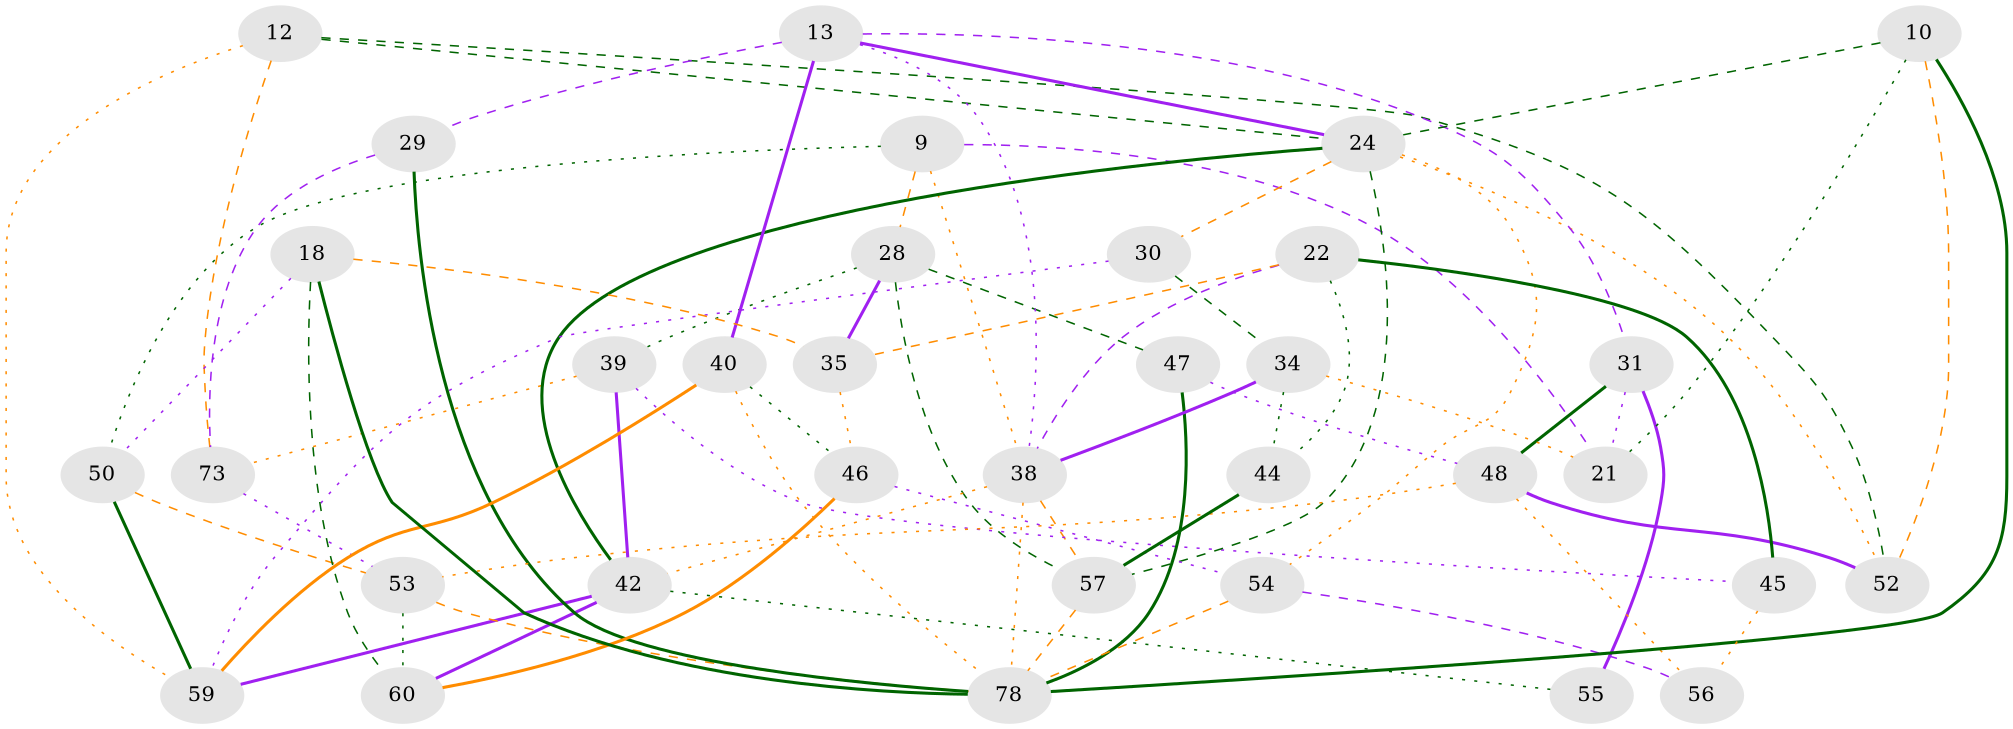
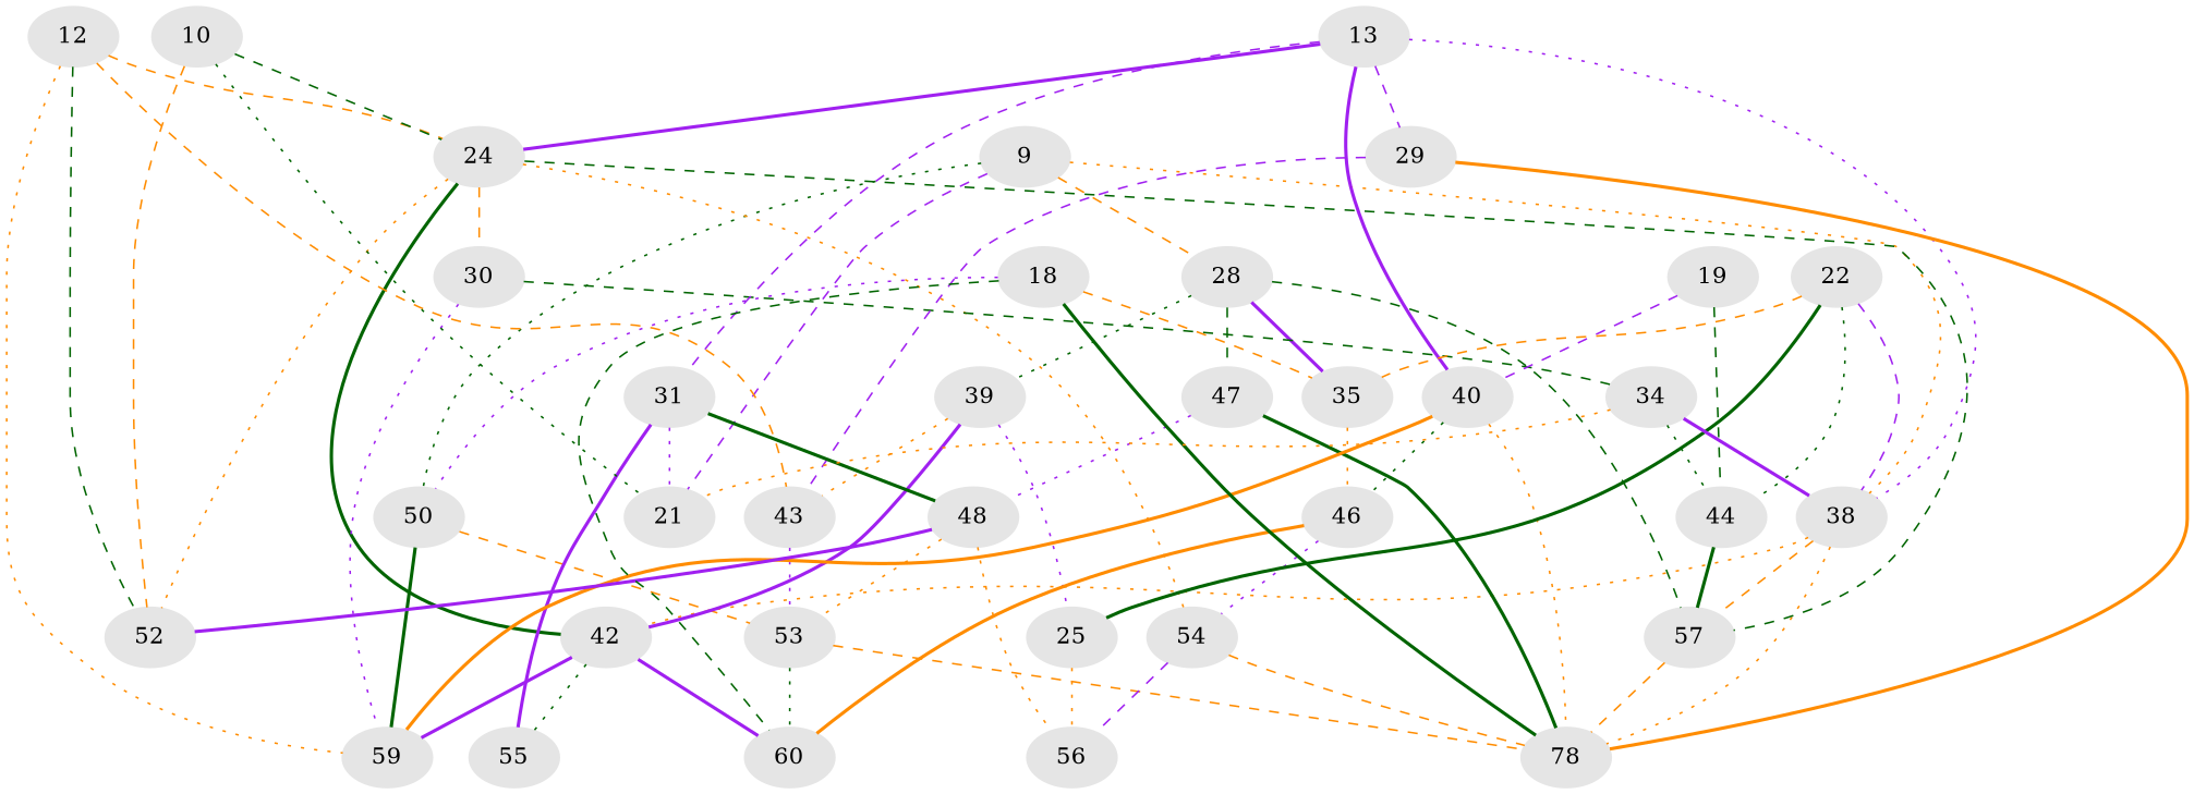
  graph {
    node [color=gray90 style=filled]
    edge [color=darkorange style=dotted]
    9
    28
    38 [super="+37"]
    50 [super="+21"]
    n5 [label=21]
    35
    57 [super="+33"]
    39
    47
    n10 [label=78 super="+51+36"]
    42 [super="+41"]
    59 [super="+25"]
    53 [super="+16+5"]
    24 [super="+8+14"]
    52
    30
    54
    12
-   43 [label=73]
+   43
    13 [super="+4"]
    29
    31 [super="+11"]
    40 [super="+6"]
    48 [super="+3+27"]
    55
    46
    n27 [label=10]
    18
    60
+   19
    44
    22
-   45
+   45 [label=25]
    56 [super="+15"]
    34
    9 -- 28 [style=dashed]
    9 -- 38
    9 -- 50 [color=darkgreen]
    9 -- n5 [color=purple style=dashed]
    28 -- 35 [color=purple style=bold]
    28 -- 57 [color=darkgreen style=dashed]
    28 -- 39 [color=darkgreen]
    28 -- 47 [color=darkgreen style=dashed]
    38 -- 57 [style=dashed]
    38 -- n10 [weight=3]
    38 -- 42 [weight=2]
    50 -- 59 [color=darkgreen style=bold weight=2]
    50 -- 53 [style=dashed weight=2]
    35 -- 46
    57 -- n10 [style=dashed weight=2]
    39 -- 42 [color=purple style=bold]
    39 -- 43
    39 -- 45 [color=purple]
    47 -- n10 [color=darkgreen style=bold]
    47 -- 48 [color=purple weight=2]
    42 -- 59 [color=purple style=bold weight=2]
    42 -- 55 [color=darkgreen]
    42 -- 60 [color=purple style=bold]
    53 -- n10 [style=dashed]
    53 -- 60 [color=darkgreen weight=2]
    24 -- 57 [color=darkgreen style=dashed]
    24 -- 42 [color=darkgreen style=bold]
    24 -- 52
    24 -- 30 [style=dashed]
    24 -- 54
    30 -- 59 [color=purple weight=2]
    30 -- 34 [color=darkgreen style=dashed]
    54 -- n10 [style=dashed weight=2]
    54 -- 56 [color=purple style=dashed]
    12 -- 59
-   12 -- 24 [color=darkgreen style=dashed]
+   12 -- 24 [style=dashed]
    12 -- 52 [color=darkgreen style=dashed]
    12 -- 43 [style=dashed]
    43 -- 53 [color=purple]
    13 -- 38 [color=purple]
    13 -- 24 [color=purple style=bold]
    13 -- 29 [color=purple style=dashed weight=2]
    13 -- 31 [color=purple style=dashed]
    13 -- 40 [color=purple style=bold]
-   29 -- n10 [color=darkgreen style=bold]
+   29 -- n10 [style=bold]
    29 -- 43 [color=purple style=dashed]
    31 -- n5 [color=purple]
    31 -- 48 [color=darkgreen style=bold]
    31 -- 55 [color=purple style=bold weight=2]
    40 -- n10 [weight=2]
    40 -- 59 [style=bold]
    40 -- 46 [color=darkgreen]
    48 -- 53 [weight=2]
    48 -- 52 [color=purple style=bold]
    48 -- 56 [weight=2]
    46 -- 54 [color=purple]
    46 -- 60 [style=bold]
    n27 -- n5 [color=darkgreen]
-   n27 -- n10 [color=darkgreen style=bold]
    n27 -- 24 [color=darkgreen style=dashed]
    n27 -- 52 [style=dashed]
    18 -- 50 [color=purple]
    18 -- 35 [style=dashed]
    18 -- n10 [color=darkgreen style=bold]
    18 -- 60 [color=darkgreen style=dashed]
+   19 -- 40 [color=purple style=dashed]
+   19 -- 44 [color=darkgreen style=dashed]
    44 -- 57 [color=darkgreen style=bold]
    22 -- 38 [color=purple style=dashed]
    22 -- 35 [style=dashed]
    22 -- 44 [color=darkgreen]
    22 -- 45 [color=darkgreen style=bold]
    45 -- 56 [weight=2]
    34 -- 38 [color=purple style=bold]
    34 -- n5
    34 -- 44 [color=darkgreen]
  }
